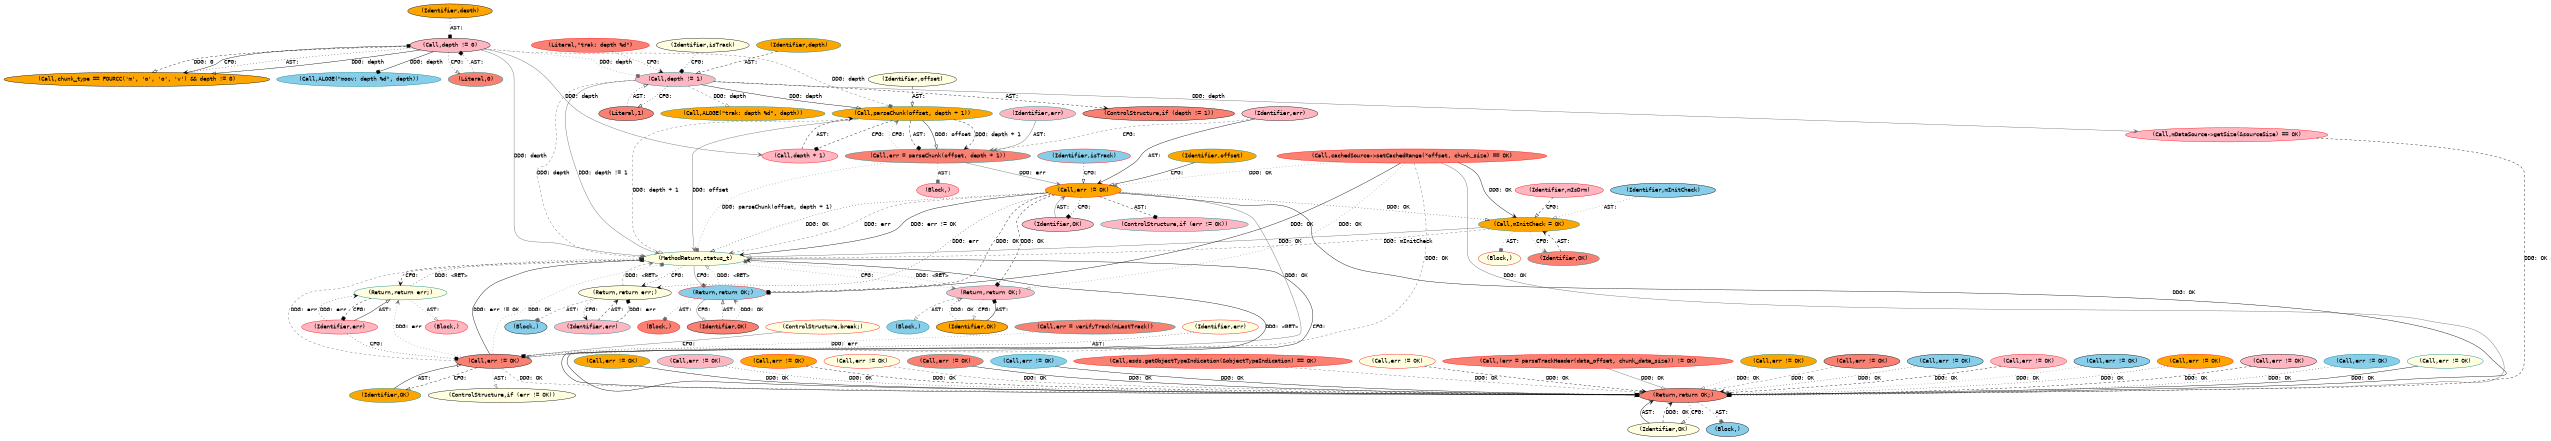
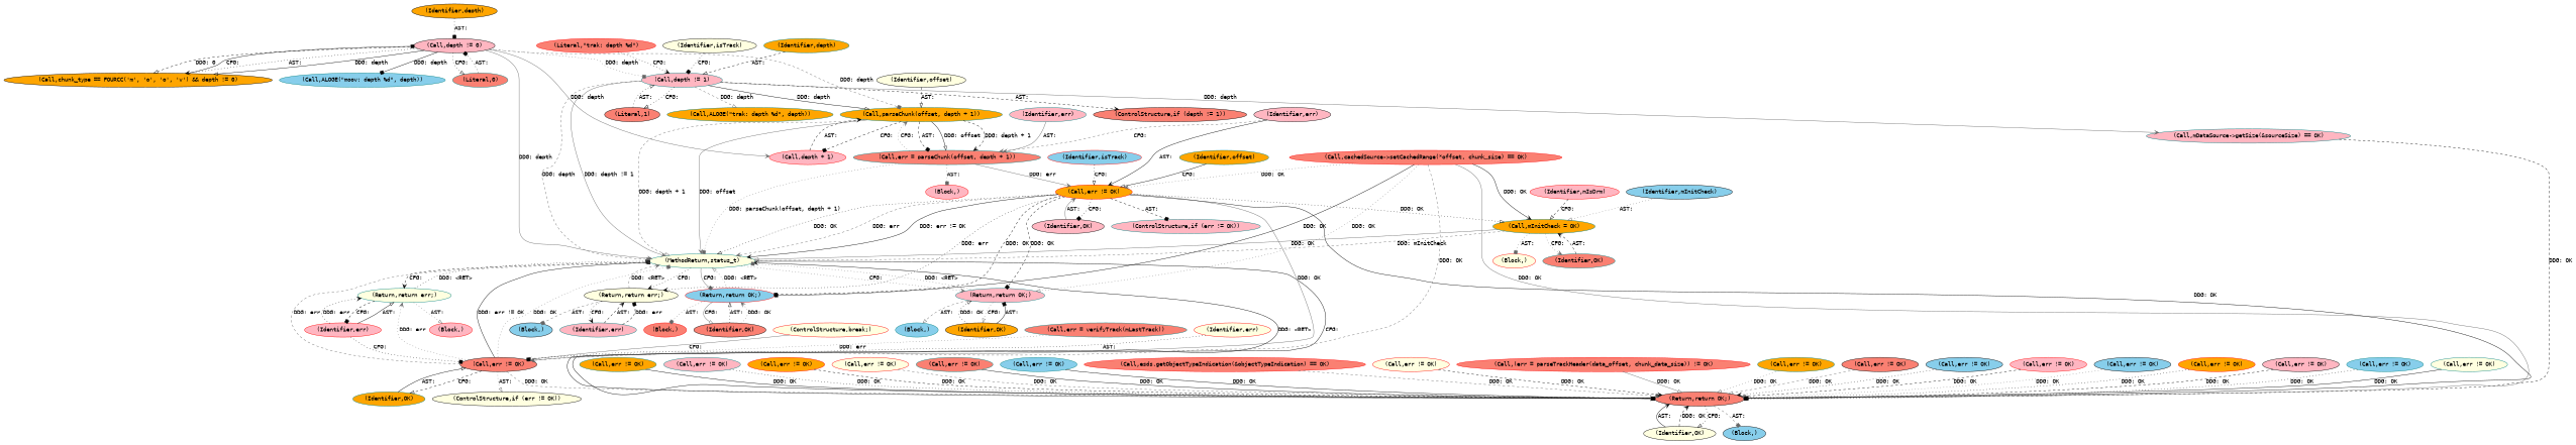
  digraph {
    fontname="DejaVu Sans Mono"
    node [color=teal fillcolor=lightpink fontname="DejaVu Sans Mono" style=filled]
    edge [arrowhead=vee color=black fontname="DejaVu Sans Mono" style=dotted]
    n1 [fillcolor=orange label="(Call,parseChunk(offset, depth + 1))"]
    n2 [fillcolor=salmon label="(Call,err = parseChunk(offset, depth + 1))"]
    n3 [color=red label="(Call,depth + 1)"]
    n4 [fillcolor=lightyellow label="(MethodReturn,status_t)"]
    n5 [color=red fillcolor=orange label="(Call,err != OK)"]
    n6 [color=red label="(Block,)"]
    n7 [color=black fillcolor=lightyellow label="(Return,return err;)"]
    n8 [color=red fillcolor=skyblue label="(Return,return OK;)"]
    n9 [color=black fillcolor=salmon label="(Return,return OK;)"]
    n10 [label="(Return,return OK;)"]
    n11 [fillcolor=lightyellow label="(Return,return err;)"]
    n12 [label="(Call,depth != 1)"]
    n13 [color=black fillcolor=salmon label="(ControlStructure,if (depth != 1))"]
    n14 [color=black fillcolor=salmon label="(Literal,1)"]
    n15 [fillcolor=orange label="(Call,ALOGE(\"trak: depth %d\", depth))"]
-   n16 [color=red label="(Call,mDataSource->getSize(&sourceSize) == OK)"]
+   n16 [label="(Call,mDataSource->getSize(&sourceSize) == OK)"]
    n17 [color=black label="(Call,depth != 0)"]
    n18 [color=black fillcolor=orange label="(Call,chunk_type == FOURCC('m', 'o', 'o', 'v') && depth != 0)"]
    n19 [fillcolor=skyblue label="(Call,ALOGE(\"moov: depth %d\", depth))"]
    n20 [fillcolor=salmon label="(Literal,0)"]
    n21 [color=black fillcolor=salmon label="(Call,err != OK)"]
    n22 [fillcolor=orange label="(Call,mInitCheck = OK)"]
    n23 [color=black label="(Identifier,OK)"]
    n24 [label="(ControlStructure,if (err != OK))"]
    n25 [color=black fillcolor=skyblue label="(Block,)"]
    n26 [label="(Identifier,err)"]
    n27 [color=red fillcolor=salmon label="(Block,)"]
    n28 [color=black fillcolor=salmon label="(Identifier,OK)"]
    n29 [color=black fillcolor=lightyellow label="(ControlStructure,if (err != OK))"]
    n30 [fillcolor=orange label="(Identifier,OK)"]
    n31 [color=black fillcolor=lightyellow label="(Identifier,OK)"]
    n32 [color=black fillcolor=skyblue label="(Block,)"]
    n33 [fillcolor=salmon label="(Identifier,OK)"]
    n34 [color=red fillcolor=lightyellow label="(Block,)"]
    n35 [fillcolor=skyblue label="(Block,)"]
    n36 [color=black fillcolor=orange label="(Identifier,OK)"]
    n37 [color=red label="(Identifier,err)"]
    n38 [color=red label="(Block,)"]
    n39 [color=black fillcolor=lightyellow label="(Identifier,isTrack)"]
    n40 [fillcolor=orange label="(Call,err != OK)"]
    n41 [color=black label="(Identifier,err)"]
    n42 [label="(Call,err != OK)"]
    n43 [color=red fillcolor=orange label="(Call,err != OK)"]
    n44 [color=red fillcolor=lightyellow label="(Call,err != OK)"]
    n45 [fillcolor=salmon label="(Call,err != OK)"]
    n46 [color=black fillcolor=lightyellow label="(Identifier,offset)"]
    n47 [fillcolor=orange label="(Identifier,offset)"]
    n48 [fillcolor=orange label="(Identifier,depth)"]
    n49 [color=red fillcolor=lightyellow label="(ControlStructure,break;)"]
    n50 [fillcolor=skyblue label="(Call,err != OK)"]
    n51 [color=red fillcolor=salmon label="(Call,esds.getObjectTypeIndication(&objectTypeIndication) == OK)"]
    n52 [color=red fillcolor=lightyellow label="(Call,err != OK)"]
    n53 [color=red fillcolor=salmon label="(Call,(err = parseTrackHeader(data_offset, chunk_data_size)) != OK)"]
    n54 [color=red fillcolor=skyblue label="(Identifier,isTrack)"]
    n55 [fillcolor=salmon label="(Call,err = verifyTrack(mLastTrack))"]
    n56 [color=red label="(Identifier,mIsDrm)"]
    n57 [fillcolor=orange label="(Call,err != OK)"]
    n58 [color=black fillcolor=salmon label="(Call,err != OK)"]
    n59 [color=black fillcolor=skyblue label="(Call,err != OK)"]
    n60 [color=red fillcolor=salmon label="(Call,cachedSource->setCachedRange(*offset, chunk_size) == OK)"]
    n61 [color=red label="(Call,err != OK)"]
    n62 [label="(Identifier,err)"]
    n63 [color=black fillcolor=skyblue label="(Call,err != OK)"]
    n64 [color=red fillcolor=orange label="(Call,err != OK)"]
    n65 [color=black fillcolor=orange label="(Identifier,depth)"]
    n66 [color=red fillcolor=lightyellow label="(Identifier,err)"]
    n67 [color=black label="(Call,err != OK)"]
    n68 [fillcolor=skyblue label="(Call,err != OK)"]
    n69 [color=black fillcolor=skyblue label="(Identifier,mInitCheck)"]
    n70 [color=red fillcolor=salmon label="(Literal,\"trak: depth %d\")"]
    n71 [fillcolor=lightyellow label="(Call,err != OK)"]
    n1 -> n2 [arrowhead=box label="AST: " style=dashed]
    n1 -> n2 [arrowhead=onormal label="DDG: offset" style=solid]
    n1 -> n2 [label="DDG: depth + 1" style=dashed]
    n1 -> n3 [arrowhead=box label="CFG: " style=dashed]
    n1 -> n4 [arrowhead=onormal color=gray40 label="DDG: depth + 1" style=dashed]
    n1 -> n4 [color=gray40 label="DDG: offset" style=solid]
    n2 -> n1 [color=gray40 label="CFG: "]
    n2 -> n4 [arrowhead=box color=gray40 label="DDG: parseChunk(offset, depth + 1)"]
    n2 -> n5 [color=gray40 label="DDG: err" style=solid]
    n2 -> n6 [arrowhead=box color=gray40 label="AST: "]
    n3 -> n1 [label="AST: " style=dashed]
    n4 -> n7 [label="CFG: "]
    n4 -> n8 [arrowhead=box color=gray40 label="CFG: " style=solid]
    n4 -> n9 [label="CFG: " style=solid]
    n4 -> n10 [color=gray40 label="CFG: "]
    n4 -> n11 [label="CFG: " style=dashed]
    n5 -> n4 [arrowhead=onormal label="DDG: OK"]
    n5 -> n4 [color=gray40 label="DDG: err" style=dashed]
    n5 -> n4 [label="DDG: err != OK" style=solid]
    n5 -> n7 [label="DDG: err"]
    n5 -> n8 [arrowhead=box label="DDG: OK" style=dashed]
    n5 -> n9 [arrowhead=box label="DDG: OK" style=solid]
    n5 -> n10 [arrowhead=box label="DDG: OK" style=dashed]
    n5 -> n21 [color=gray40 label="DDG: OK" style=solid]
    n5 -> n22 [arrowhead=onormal label="DDG: OK"]
    n5 -> n23 [arrowhead=box label="CFG: "]
    n5 -> n24 [arrowhead=box label="AST: " style=dashed]
    n7 -> n4 [color=gray40 label="DDG: <RET>" style=dashed]
    n7 -> n25 [arrowhead=box color=gray40 label="AST: " style=dashed]
    n7 -> n26 [label="CFG: "]
    n8 -> n4 [arrowhead=onormal color=gray40 label="DDG: <RET>"]
    n8 -> n27 [arrowhead=box color=gray40 label="AST: "]
    n8 -> n28 [arrowhead=onormal color=gray40 label="CFG: " style=solid]
    n9 -> n4 [label="DDG: <RET>" style=solid]
    n9 -> n31 [arrowhead=onormal label="CFG: "]
    n9 -> n32 [arrowhead=box color=gray40 label="AST: " style=dashed]
    n10 -> n4 [arrowhead=box color=gray40 label="DDG: <RET>"]
    n10 -> n35 [arrowhead=onormal color=gray40 label="AST: " style=dashed]
    n10 -> n36 [arrowhead=onormal color=gray40 label="CFG: "]
    n11 -> n4 [arrowhead=box label="DDG: <RET>"]
    n11 -> n37 [arrowhead=box label="CFG: " style=dashed]
    n11 -> n38 [arrowhead=onormal color=gray40 label="AST: "]
    n12 -> n1 [arrowhead=onormal label="DDG: depth" style=solid]
    n12 -> n4 [arrowhead=box color=gray40 label="DDG: depth" style=dashed]
    n12 -> n4 [color=gray40 label="DDG: depth != 1" style=solid]
    n12 -> n13 [label="AST: " style=dashed]
    n12 -> n14 [arrowhead=onormal label="CFG: "]
    n12 -> n15 [arrowhead=onormal color=gray40 label="DDG: depth" style=dashed]
    n12 -> n16 [color=gray40 label="DDG: depth" style=solid]
    n14 -> n12 [arrowhead=onormal label="AST: "]
    n16 -> n9 [arrowhead=onormal label="DDG: OK" style=dashed]
    n17 -> n1 [arrowhead=box color=gray40 label="DDG: depth" style=dashed]
    n17 -> n3 [color=gray40 label="DDG: depth" style=solid]
    n17 -> n4 [color=gray40 label="DDG: depth" style=solid]
    n17 -> n12 [arrowhead=box color=gray40 label="DDG: depth"]
    n17 -> n18 [label="AST: "]
    n17 -> n18 [arrowhead=onormal label="DDG: depth" style=solid]
    n17 -> n18 [arrowhead=onormal label="DDG: 0" style=dashed]
    n17 -> n19 [arrowhead=box label="DDG: depth" style=solid]
    n17 -> n20 [arrowhead=onormal label="CFG: "]
    n18 -> n17 [arrowhead=box label="CFG: " style=solid]
    n20 -> n17 [arrowhead=box label="AST: "]
    n21 -> n4 [arrowhead=box label="DDG: err != OK" style=solid]
    n21 -> n4 [arrowhead=box color=gray40 label="DDG: OK"]
    n21 -> n4 [arrowhead=onormal color=gray40 label="DDG: err" style=dashed]
    n21 -> n9 [arrowhead=onormal color=gray40 label="DDG: OK" style=dashed]
    n21 -> n11 [color=gray40 label="DDG: err"]
    n21 -> n29 [arrowhead=onormal color=gray40 label="AST: "]
    n21 -> n30 [arrowhead=onormal label="CFG: " style=dashed]
    n22 -> n4 [arrowhead=onormal color=gray40 label="DDG: OK" style=solid]
    n22 -> n4 [arrowhead=onormal color=gray40 label="DDG: mInitCheck" style=dashed]
    n22 -> n33 [color=gray40 label="CFG: "]
    n22 -> n34 [arrowhead=box color=gray40 label="AST: "]
    n23 -> n5 [color=gray40 label="AST: " style=solid]
    n26 -> n7 [label="AST: " style=dashed]
    n26 -> n7 [arrowhead=box label="DDG: err" style=dashed]
    n28 -> n8 [arrowhead=onormal label="AST: "]
    n28 -> n8 [color=gray40 label="DDG: OK"]
    n30 -> n21 [arrowhead=onormal label="AST: " style=solid]
    n31 -> n9 [label="AST: " style=solid]
    n31 -> n9 [label="DDG: OK" style=dashed]
    n33 -> n22 [label="AST: " style=dashed]
    n36 -> n10 [arrowhead=box label="AST: " style=solid]
    n36 -> n10 [arrowhead=onormal label="DDG: OK"]
    n37 -> n11 [arrowhead=onormal label="AST: " style=solid]
    n37 -> n11 [label="DDG: err"]
    n37 -> n21 [arrowhead=box label="CFG: "]
    n39 -> n12 [arrowhead=box label="CFG: "]
    n40 -> n9 [label="DDG: OK" style=solid]
    n41 -> n2 [color=gray40 label="CFG: " style=dashed]
    n41 -> n5 [label="AST: " style=solid]
    n42 -> n9 [arrowhead=box label="DDG: OK"]
    n43 -> n9 [arrowhead=onormal label="DDG: OK" style=dashed]
    n44 -> n9 [arrowhead=onormal color=gray40 label="DDG: OK" style=dashed]
    n45 -> n9 [arrowhead=box label="DDG: OK" style=solid]
    n46 -> n1 [arrowhead=onormal label="AST: " style=dashed]
    n47 -> n5 [arrowhead=onormal label="CFG: " style=solid]
    n48 -> n12 [arrowhead=onormal label="AST: " style=dashed]
    n49 -> n21 [arrowhead=box color=gray40 label="CFG: " style=solid]
    n50 -> n9 [arrowhead=box label="DDG: OK" style=solid]
    n51 -> n9 [arrowhead=box color=gray40 label="DDG: OK" style=dashed]
    n52 -> n9 [label="DDG: OK" style=dashed]
    n53 -> n9 [arrowhead=onormal color=gray40 label="DDG: OK" style=solid]
    n54 -> n5 [arrowhead=onormal label="CFG: "]
    n55 -> n21 [color=gray40 label="DDG: err"]
    n56 -> n22 [arrowhead=onormal label="CFG: " style=dashed]
    n57 -> n9 [arrowhead=onormal color=gray40 label="DDG: OK"]
    n58 -> n9 [arrowhead=onormal color=gray40 label="DDG: OK" style=dashed]
    n59 -> n9 [label="DDG: OK"]
    n60 -> n5 [color=gray40 label="DDG: OK"]
    n60 -> n8 [arrowhead=box label="DDG: OK" style=solid]
    n60 -> n9 [color=gray40 label="DDG: OK" style=solid]
    n60 -> n10 [arrowhead=onormal color=gray40 label="DDG: OK"]
    n60 -> n21 [color=gray40 label="DDG: OK" style=dashed]
    n60 -> n22 [label="DDG: OK" style=solid]
    n61 -> n9 [arrowhead=onormal label="DDG: OK" style=dashed]
    n62 -> n2 [color=gray40 label="AST: " style=solid]
    n63 -> n9 [arrowhead=box color=gray40 label="DDG: OK"]
    n64 -> n9 [label="DDG: OK"]
    n65 -> n17 [arrowhead=box label="AST: "]
    n66 -> n21 [arrowhead=box label="AST: "]
    n67 -> n9 [arrowhead=onormal label="DDG: OK" style=dashed]
    n68 -> n9 [arrowhead=box label="DDG: OK"]
    n69 -> n22 [arrowhead=onormal color=gray40 label="AST: "]
    n70 -> n12 [label="CFG: "]
    n71 -> n9 [arrowhead=onormal label="DDG: OK" style=solid]
  }
